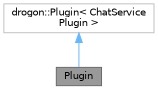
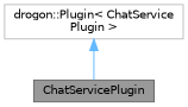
  digraph {
    node [fontname=Helvetica fontsize=10 shape=box style=filled]
-   n1 [color=gray40 fillcolor=grey60 fontcolor=black height=0.2 label=Plugin width=0.4]
+   n1 [color=gray40 fillcolor=grey60 fontcolor=black height=0.2 label=ChatServicePlugin width=0.4]
    n2 [color=grey75 fillcolor=white height=0.2 label="drogon::Plugin\< ChatService\lPlugin \>" width=0.4]
    n2 -> n1 [color=steelblue1 dir=back fontname=Helvetica fontsize=10 labelfontname=Helvetica labelfontsize=10 style=solid]
  }
